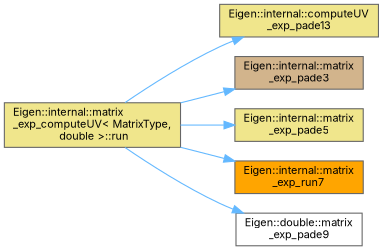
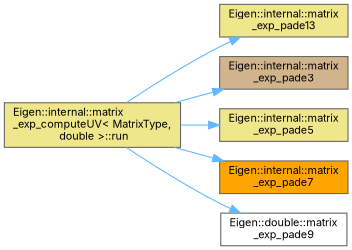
  digraph {
    fontname=Inter
    rankdir=LR
    node [color=grey40 fillcolor=khaki fontname=Inter fontsize=10 shape=box style=filled]
    edge [color=steelblue1 fontname=Inter fontsize=10 labelfontname=Helvetica labelfontsize=10 style=solid]
    n1 [color=gray40 fontcolor=black height=0.2 label="Eigen::internal::matrix\l_exp_computeUV\< MatrixType,\l double \>::run" width=0.4]
-   n2 [height=0.2 label="Eigen::internal::computeUV\l_exp_pade13" width=0.4]
+   n2 [height=0.2 label="Eigen::internal::matrix\l_exp_pade13" width=0.4]
    n3 [fillcolor=tan height=0.2 label="Eigen::internal::matrix\l_exp_pade3" width=0.4]
    n4 [height=0.2 label="Eigen::internal::matrix\l_exp_pade5" width=0.4]
-   n5 [fillcolor=orange height=0.2 label="Eigen::internal::matrix\l_exp_run7" width=0.4]
+   n5 [fillcolor=orange height=0.2 label="Eigen::internal::matrix\l_exp_pade7" width=0.4]
    n6 [fillcolor=white height=0.2 label="Eigen::double::matrix\l_exp_pade9" width=0.4]
    n1 -> n2
    n1 -> n3
    n1 -> n4
    n1 -> n5
    n1 -> n6
  }
